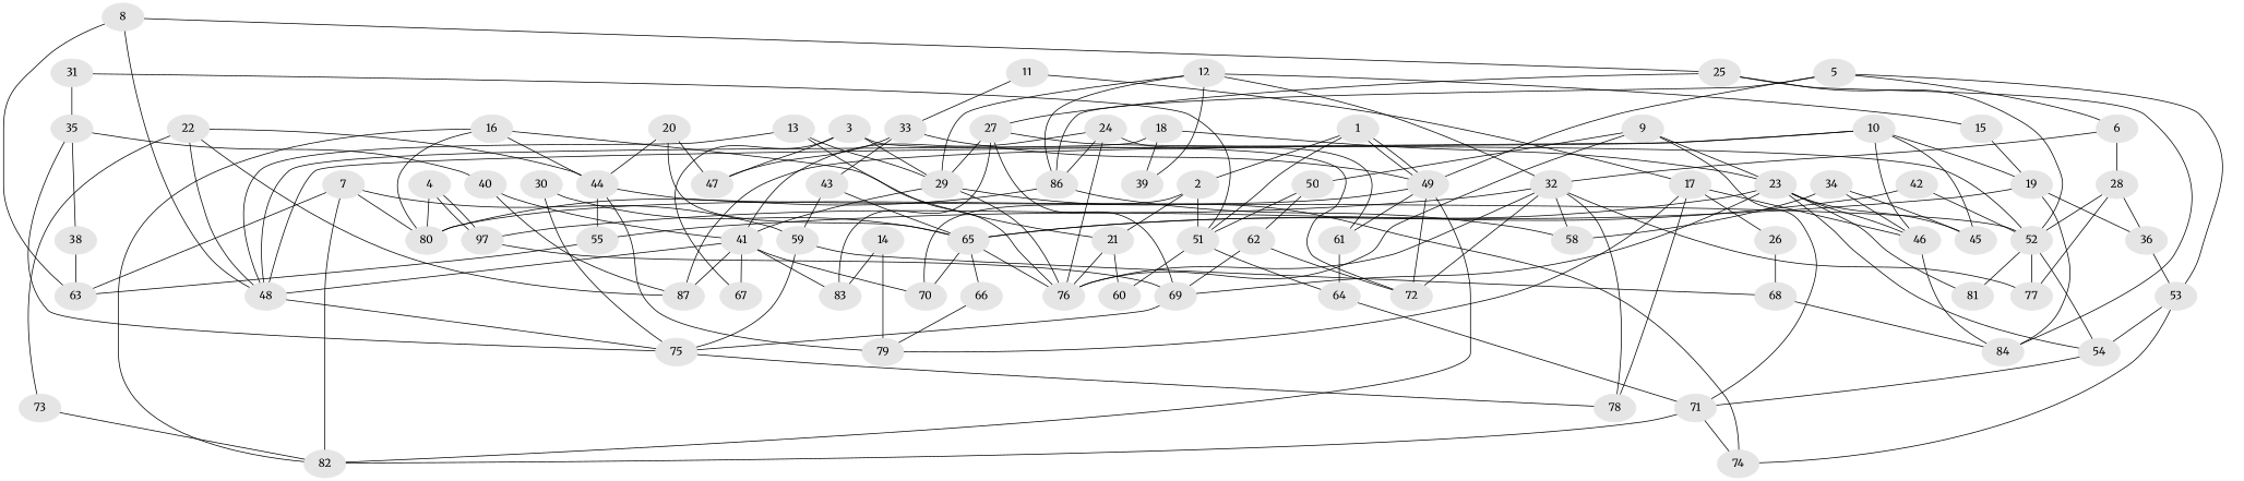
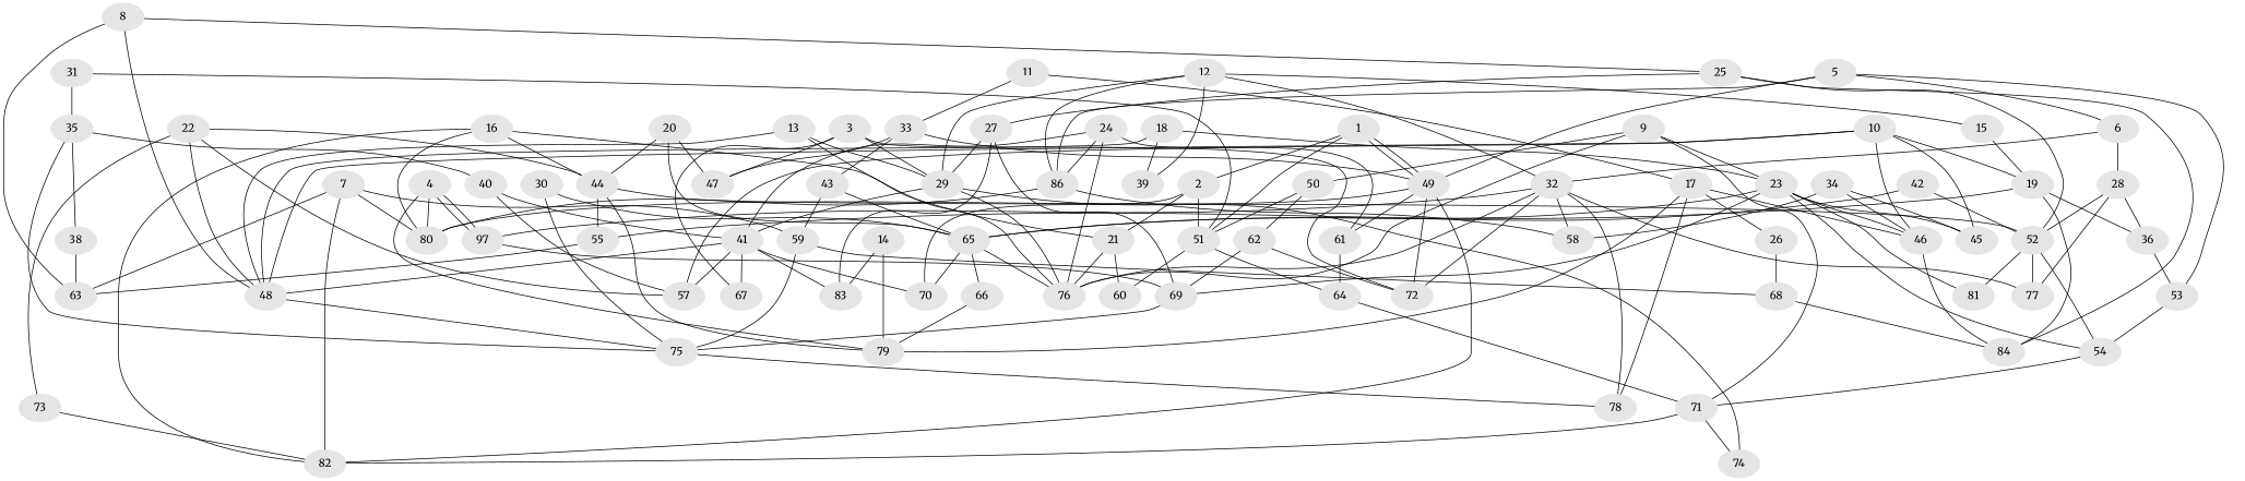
  graph {
    fontname=Merriweather
    node [color=gray90 fontname=Merriweather style=filled]
    edge [fontname=Merriweather]
    1
    2
    49
    51
    21
    70
    72
    80
    82
    61
    60
    64
    76
    3
    29
    47
    67
    41
    74
    n20 [label=97]
    4
    79
    69
    5
    6
    53
    n27 [label=86]
    28
    32
    54
    58
    36
    52
    77
    78
    7
    59
    63
    68
    75
    8
    25
    48
    84
    27
    9
    23
    50
    71
    45
    46
    65
    81
    62
    10
    19
-   57 [label=87]
+   57
    55
    11
    17
    33
    26
    43
    12
    15
    39
    13
    14
    83
    16
    44
    18
    20
    66
    22
    73
    24
    30
    31
    35
    38
    40
    34
    42
    1 -- 2
    1 -- 49
    1 -- 49
    1 -- 51
    2 -- 51
    2 -- 21
    2 -- 70
    49 -- 72
    49 -- 80
    49 -- 82
    49 -- 61
    51 -- 60
    51 -- 64
    21 -- 60
    21 -- 76
    61 -- 64
    64 -- 71
    3 -- 72
    3 -- 29
    3 -- 47
    3 -- 67
    29 -- 76
    29 -- 41
    29 -- 74
    41 -- 70
    41 -- 67
    41 -- 48
    41 -- 57
    41 -- 83
    n20 -- 69
    4 -- 80
    4 -- n20
    4 -- n20
+   4 -- 79
    69 -- 75
    5 -- 49
    5 -- 6
    5 -- 53
    5 -- n27
    6 -- 28
    6 -- 32
-   53 -- 74
    53 -- 54
    n27 -- 80
    n27 -- 58
    28 -- 36
    28 -- 52
    28 -- 77
    32 -- 72
    32 -- 76
    32 -- n20
    32 -- 58
    32 -- 77
    32 -- 78
    54 -- 71
    36 -- 53
    52 -- 54
    52 -- 77
    52 -- 81
    7 -- 80
    7 -- 82
    7 -- 59
    7 -- 63
    59 -- 68
    59 -- 75
    68 -- 84
    75 -- 78
    8 -- 63
    8 -- 25
    8 -- 48
    25 -- 52
    25 -- 84
    25 -- 27
    48 -- 75
    27 -- 29
    27 -- 69
-   27 -- 52
    27 -- 83
    9 -- 76
    9 -- 23
    9 -- 50
    9 -- 71
    23 -- 69
    23 -- 54
    23 -- 45
    23 -- 46
    23 -- 65
    23 -- 81
    50 -- 51
    50 -- 62
    71 -- 82
    71 -- 74
    46 -- 84
    65 -- 70
    65 -- 76
    65 -- 66
    62 -- 72
    62 -- 69
    10 -- 48
    10 -- 45
    10 -- 46
    10 -- 19
    10 -- 57
    19 -- 36
    19 -- 84
    19 -- 55
    55 -- 63
    11 -- 17
    11 -- 33
    17 -- 79
    17 -- 78
    17 -- 46
    17 -- 26
    33 -- 49
    33 -- 47
    33 -- 43
    26 -- 68
    43 -- 59
    43 -- 65
    12 -- 29
    12 -- n27
    12 -- 32
    12 -- 15
    12 -- 39
    15 -- 19
    13 -- 76
    13 -- 29
    13 -- 48
    14 -- 79
    14 -- 83
    16 -- 21
    16 -- 80
    16 -- 82
    16 -- 44
    44 -- 79
    44 -- 52
    44 -- 55
    18 -- 48
    18 -- 23
    18 -- 39
    20 -- 47
    20 -- 65
    20 -- 44
    66 -- 79
    22 -- 48
    22 -- 57
    22 -- 44
    22 -- 73
    73 -- 82
    24 -- 61
    24 -- 76
    24 -- 41
    24 -- n27
    30 -- 75
    30 -- 65
    31 -- 51
    31 -- 35
    35 -- 75
    35 -- 38
    35 -- 40
    38 -- 63
    40 -- 41
    40 -- 57
    34 -- 58
    34 -- 45
    34 -- 46
    42 -- 52
    42 -- 65
  }
